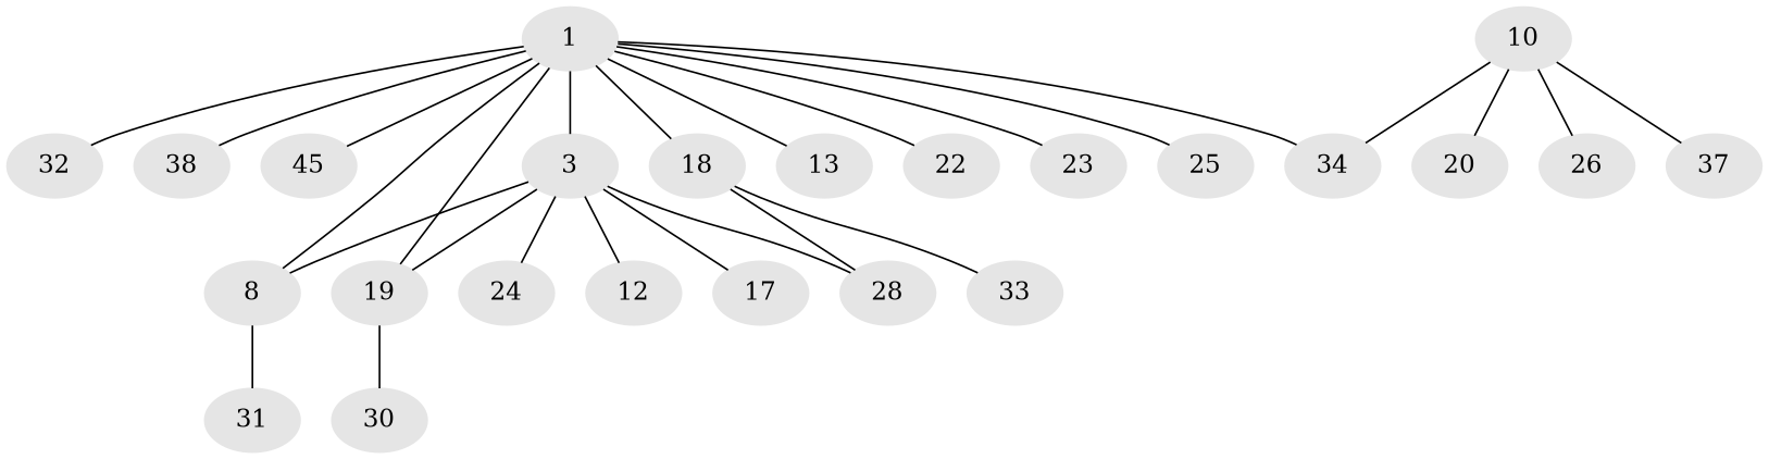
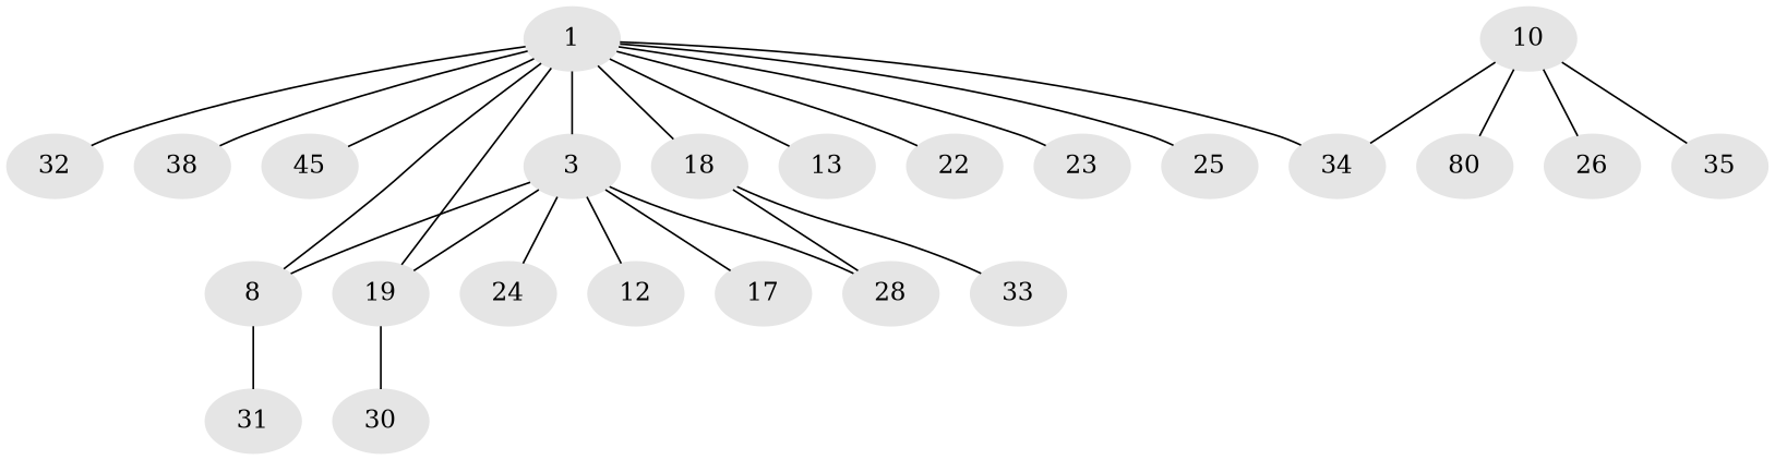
  graph {
    node [color=gray90 style=filled]
    1 [super="+5+2+14"]
    3 [super="+7+11+37+42"]
    8 [super="+39"]
    13
    18 [super="+29+46+41"]
    19 [super="+43+40"]
    22
    23
    25
    32
    34
    38
    45
    12
    17
    24 [super="+27"]
    28
    31
    33
    30 [super="+44"]
    10 [super="+16"]
-   20
+   20 [label=80]
    26
-   35 [label=37]
+   35
    1 -- 3 [weight=6]
    1 -- 8
    1 -- 13
    1 -- 18
    1 -- 19
    1 -- 22
    1 -- 23
    1 -- 25
    1 -- 32
    1 -- 34
    1 -- 38
    1 -- 45
    3 -- 8
    3 -- 19
    3 -- 12
    3 -- 17
    3 -- 24
    3 -- 28
    8 -- 31
    18 -- 28
    18 -- 33
    19 -- 30
    10 -- 34
    10 -- 20
    10 -- 26
    10 -- 35
  }
